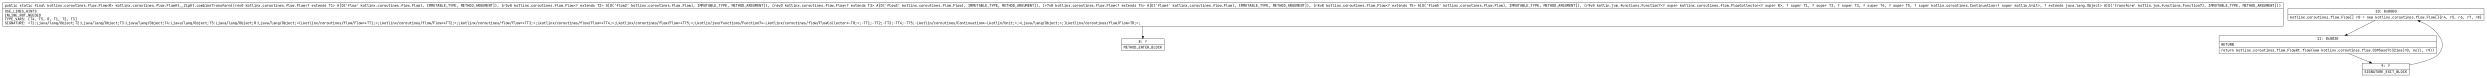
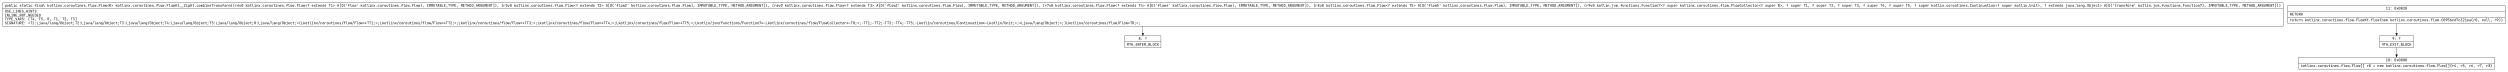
  digraph {
    fontname="JetBrains Mono"
    node [fontname="JetBrains Mono" shape=record]
    edge [fontname="JetBrains Mono"]
-   n1 [label="{8\:\ ?|METHOD_ENTER_BLOCK\l}"]
+   n1 [label="{8\:\ ?|MTH_ENTER_BLOCK\l}"]
    n2 [label="{10\:\ 0x0000|kotlinx.coroutines.flow.Flow[] r0 = new kotlinx.coroutines.flow.Flow[]\{r4, r5, r6, r7, r8\}\l}"]
    n3 [label="{11\:\ 0x0020|RETURN\l|return kotlinx.coroutines.flow.FlowKt.flow(new kotlinx.coroutines.flow.C0956xd7c321ea(r0, null, r9))\l}"]
-   n4 [label="{9\:\ ?|SIGNATURE_EXIT_BLOCK\l}"]
+   n4 [label="{9\:\ ?|MTH_EXIT_BLOCK\l}"]
    n5 [label="{public static final kotlinx.coroutines.flow.Flow\<R\> kotlinx.coroutines.flow.FlowKt__ZipKt.combineTransform((r4v0 kotlinx.coroutines.flow.Flow\<? extends T1\> A[D('flow' kotlinx.coroutines.flow.Flow), IMMUTABLE_TYPE, METHOD_ARGUMENT]), (r5v0 kotlinx.coroutines.flow.Flow\<? extends T2\> A[D('flow2' kotlinx.coroutines.flow.Flow), IMMUTABLE_TYPE, METHOD_ARGUMENT]), (r6v0 kotlinx.coroutines.flow.Flow\<? extends T3\> A[D('flow3' kotlinx.coroutines.flow.Flow), IMMUTABLE_TYPE, METHOD_ARGUMENT]), (r7v0 kotlinx.coroutines.flow.Flow\<? extends T4\> A[D('flow4' kotlinx.coroutines.flow.Flow), IMMUTABLE_TYPE, METHOD_ARGUMENT]), (r8v0 kotlinx.coroutines.flow.Flow\<? extends T5\> A[D('flow5' kotlinx.coroutines.flow.Flow), IMMUTABLE_TYPE, METHOD_ARGUMENT]), (r9v0 kotlin.jvm.functions.Function7\<? super kotlinx.coroutines.flow.FlowCollector\<? super R\>, ? super T1, ? super T2, ? super T3, ? super T4, ? super T5, ? super kotlin.coroutines.Continuation\<? super kotlin.Unit\>, ? extends java.lang.Object\> A[D('transform' kotlin.jvm.functions.Function7), IMMUTABLE_TYPE, METHOD_ARGUMENT]))  | USE_LINES_HINTS\lINLINE_NOT_NEEDED\lTYPE_VARS: [T4, T5, R, T1, T2, T3]\lSIGNATURE: \<T1:Ljava\/lang\/Object;T2:Ljava\/lang\/Object;T3:Ljava\/lang\/Object;T4:Ljava\/lang\/Object;T5:Ljava\/lang\/Object;R:Ljava\/lang\/Object;\>(Lkotlinx\/coroutines\/flow\/Flow\<+TT1;\>;Lkotlinx\/coroutines\/flow\/Flow\<+TT2;\>;Lkotlinx\/coroutines\/flow\/Flow\<+TT3;\>;Lkotlinx\/coroutines\/flow\/Flow\<+TT4;\>;Lkotlinx\/coroutines\/flow\/Flow\<+TT5;\>;Lkotlin\/jvm\/functions\/Function7\<\-Lkotlinx\/coroutines\/flow\/FlowCollector\<\-TR;\>;\-TT1;\-TT2;\-TT3;\-TT4;\-TT5;\-Lkotlin\/coroutines\/Continuation\<\-Lkotlin\/Unit;\>;+Ljava\/lang\/Object;\>;)Lkotlinx\/coroutines\/flow\/Flow\<TR;\>;\l}"]
-   n2 -> n3
    n3 -> n4
    n4 -> n2
    n5 -> n1
  }
